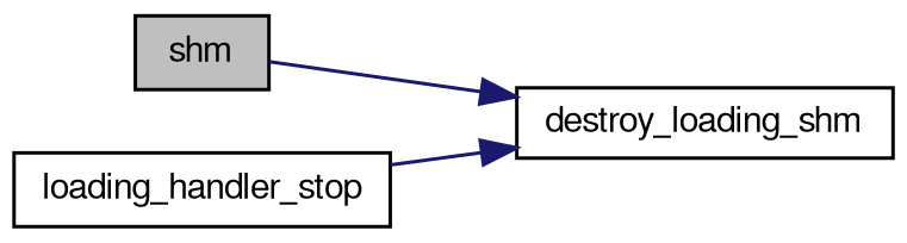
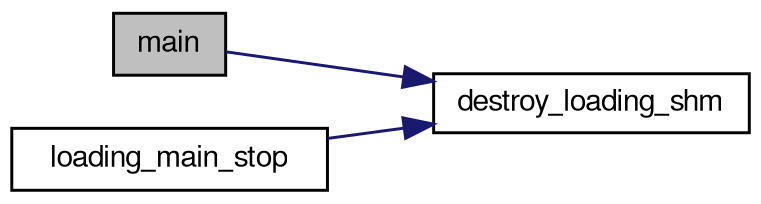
  digraph {
    rankdir=LR
    node [color=black fontname=FreeSans fontsize=10 shape=record]
    edge [color=midnightblue fontname=FreeSans fontsize=10 labelfontname=FreeSans labelfontsize=10 style=solid]
-   n1 [fillcolor=grey75 fontcolor=black height=0.2 label=shm style=filled width=0.4]
+   n1 [fillcolor=grey75 fontcolor=black height=0.2 label=main style=filled width=0.4]
    n2 [height=0.2 label=destroy_loading_shm width=0.4]
-   n3 [height=0.2 label=loading_handler_stop width=0.4]
+   n3 [height=0.2 label=loading_main_stop width=0.4]
    n1 -> n2
    n3 -> n2
  }
